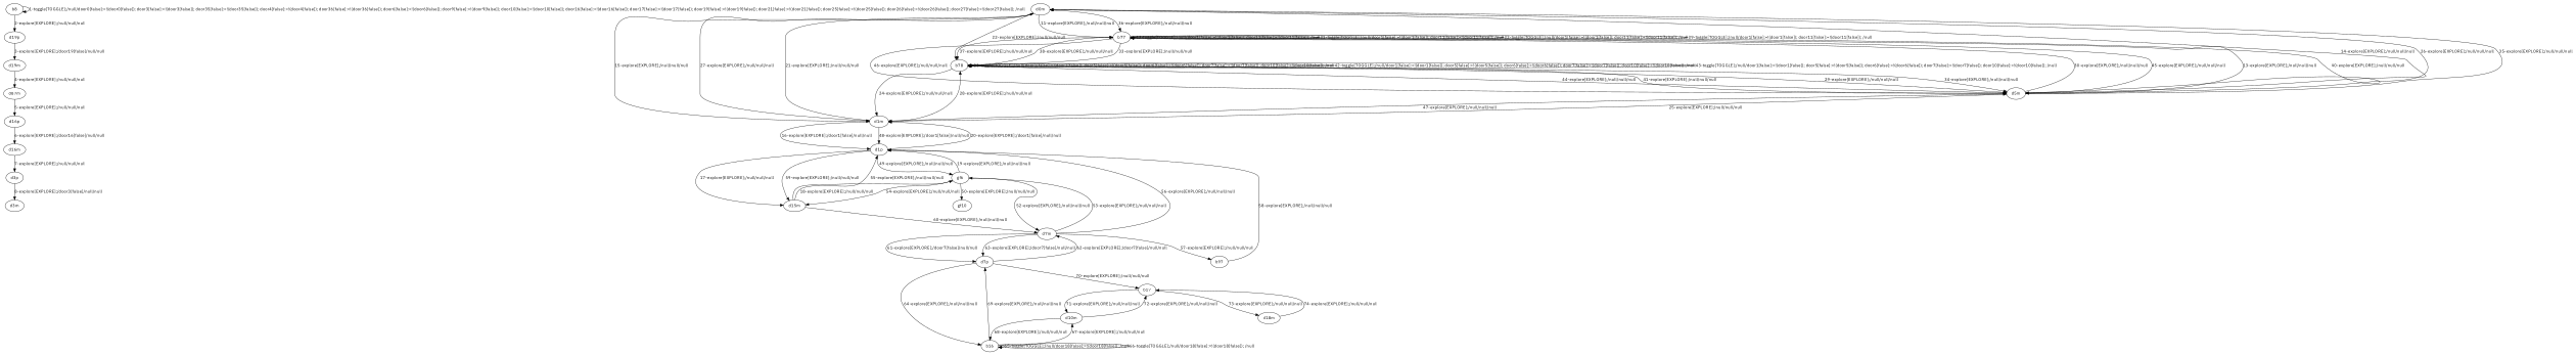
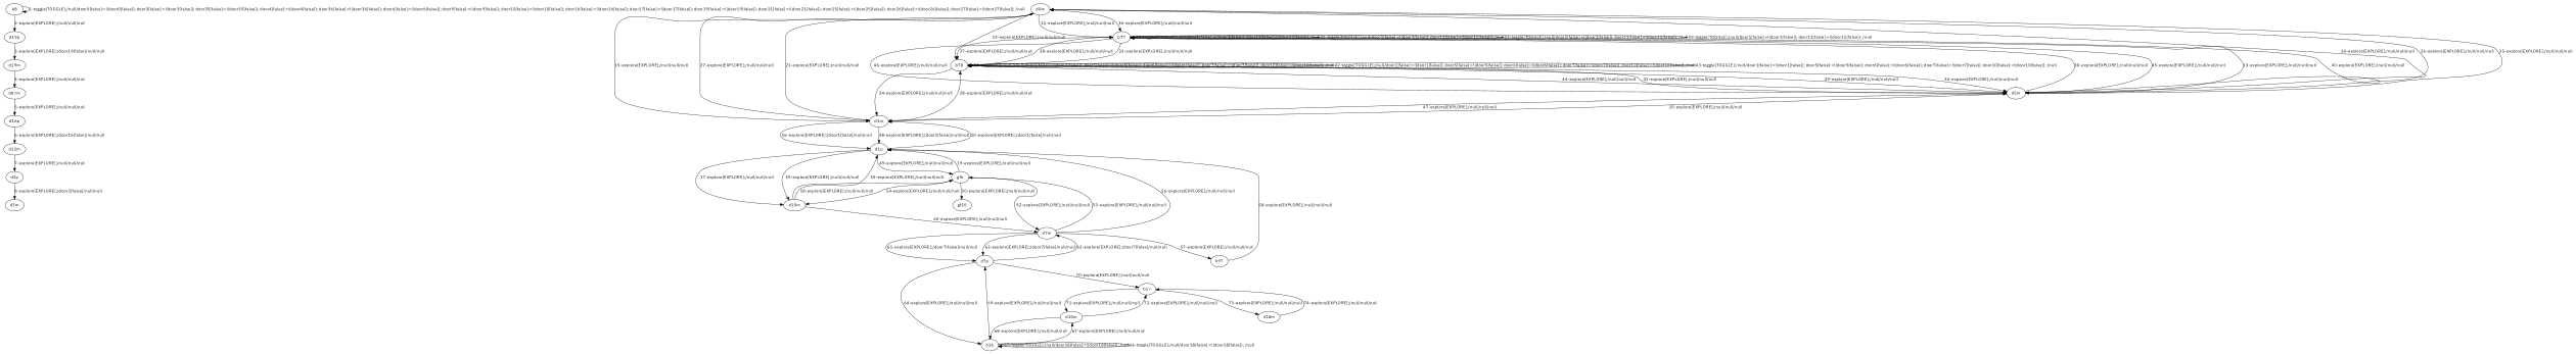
  digraph {
    fontname="IBM Plex Sans"
    node [fontname="IBM Plex Sans"]
    edge [fontname="IBM Plex Sans"]
    b8
    d19p
    d19m
    n4 [label=d87m]
    d16p
-   d16m
+   d16m [label=d12m]
    d3p
    d3m
    d0m
    b77
    d1m
    b78
    d5m
    d1p
    d15m
    gf6
    d7m
    gf10
    b97
    d7p
    b16
    b17
    d10m
    d18m
    b8 -> b8 [label="1-toggle[TOGGLE];/null/door0[false]:=!(door0[false]); door3[false]:=!(door3[false]); door35[false]:=!(door35[false]); door4[false]:=!(door4[false]); door36[false]:=!(door36[false]); door6[false]:=!(door6[false]); door9[false]:=!(door9[false]); door10[false]:=!(door10[false]); door16[false]:=!(door16[false]); door17[false]:=!(door17[false]); door19[false]:=!(door19[false]); door21[false]:=!(door21[false]); door25[false]:=!(door25[false]); door26[false]:=!(door26[false]); door27[false]:=!(door27[false]); /null"]
    b8 -> d19p [label="2-explore[EXPLORE];/null/null/null"]
    d19p -> d19m [label="3-explore[EXPLORE];/door19[false]/null/null"]
    d19m -> n4 [label="4-explore[EXPLORE];/null/null/null"]
    n4 -> d16p [label="5-explore[EXPLORE];/null/null/null"]
    d16p -> d16m [label="6-explore[EXPLORE];/door16[false]/null/null"]
    d16m -> d3p [label="7-explore[EXPLORE];/null/null/null"]
    d3p -> d3m [label="8-explore[EXPLORE];/door3[false]/null/null"]
    d0m -> b77 [label="11-explore[EXPLORE];/null/null/null"]
    d0m -> b77 [label="36-explore[EXPLORE];/null/null/null"]
    d0m -> d1m [label="15-explore[EXPLORE];/null/null/null"]
    d0m -> d1m [label="27-explore[EXPLORE];/null/null/null"]
    d0m -> b78 [label="22-explore[EXPLORE];/null/null/null"]
    b77 -> b77 [label="12-toggle[TOGGLE];/null/door1[false]:=!(door1[false]); door11[false]:=!(door11[false]); /null"]
    b77 -> b77 [label="31-toggle[TOGGLE];/null/door1[false]:=!(door1[false]); door11[false]:=!(door11[false]); /null"]
    b77 -> b77 [label="32-toggle[TOGGLE];/null/door1[false]:=!(door1[false]); door11[false]:=!(door11[false]); /null"]
    b77 -> b77 [label="39-toggle[TOGGLE];/null/door1[false]:=!(door1[false]); door11[false]:=!(door11[false]); /null"]
    b77 -> b78 [label="33-explore[EXPLORE];/null/null/null"]
    b77 -> b78 [label="37-explore[EXPLORE];/null/null/null"]
    b77 -> d5m [label="13-explore[EXPLORE];/null/null/null"]
    b77 -> d5m [label="40-explore[EXPLORE];/null/null/null"]
    b77 -> d5m [label="46-explore[EXPLORE];/null/null/null"]
    d1m -> d0m [label="21-explore[EXPLORE];/null/null/null"]
    d1m -> b78 [label="28-explore[EXPLORE];/null/null/null"]
    d1m -> d5m [label="25-explore[EXPLORE];/null/null/null"]
    d1m -> d1p [label="16-explore[EXPLORE];/door1[false]/null/null"]
    d1m -> d1p [label="48-explore[EXPLORE];/door1[false]/null/null"]
    b78 -> b77 [label="38-explore[EXPLORE];/null/null/null"]
    b78 -> d1m [label="24-explore[EXPLORE];/null/null/null"]
    b78 -> b78 [label="23-toggle[TOGGLE];/null/door1[false]:=!(door1[false]); door5[false]:=!(door5[false]); door6[false]:=!(door6[false]); door7[false]:=!(door7[false]); door10[false]:=!(door10[false]); /null"]
    b78 -> b78 [label="42-toggle[TOGGLE];/null/door1[false]:=!(door1[false]); door5[false]:=!(door5[false]); door6[false]:=!(door6[false]); door7[false]:=!(door7[false]); door10[false]:=!(door10[false]); /null"]
    b78 -> b78 [label="43-toggle[TOGGLE];/null/door1[false]:=!(door1[false]); door5[false]:=!(door5[false]); door6[false]:=!(door6[false]); door7[false]:=!(door7[false]); door10[false]:=!(door10[false]); /null"]
    b78 -> d5m [label="29-explore[EXPLORE];/null/null/null"]
    b78 -> d5m [label="34-explore[EXPLORE];/null/null/null"]
    b78 -> d5m [label="44-explore[EXPLORE];/null/null/null"]
    d5m -> d0m [label="14-explore[EXPLORE];/null/null/null"]
    d5m -> d0m [label="26-explore[EXPLORE];/null/null/null"]
    d5m -> d0m [label="35-explore[EXPLORE];/null/null/null"]
    d5m -> b77 [label="30-explore[EXPLORE];/null/null/null"]
    d5m -> b77 [label="45-explore[EXPLORE];/null/null/null"]
    d5m -> d1m [label="47-explore[EXPLORE];/null/null/null"]
    d5m -> b78 [label="41-explore[EXPLORE];/null/null/null"]
    d1p -> d1m [label="20-explore[EXPLORE];/door1[false]/null/null"]
    d1p -> d15m [label="17-explore[EXPLORE];/null/null/null"]
    d1p -> d15m [label="59-explore[EXPLORE];/null/null/null"]
    d1p -> gf6 [label="49-explore[EXPLORE];/null/null/null"]
    d15m -> d1p [label="55-explore[EXPLORE];/null/null/null"]
    d15m -> gf6 [label="18-explore[EXPLORE];/null/null/null"]
    d15m -> d7m [label="60-explore[EXPLORE];/null/null/null"]
    gf6 -> d1p [label="19-explore[EXPLORE];/null/null/null"]
    gf6 -> d15m [label="54-explore[EXPLORE];/null/null/null"]
    gf6 -> d7m [label="52-explore[EXPLORE];/null/null/null"]
    gf6 -> gf10 [label="50-explore[EXPLORE];/null/null/null"]
    d7m -> d1p [label="56-explore[EXPLORE];/null/null/null"]
    d7m -> gf6 [label="53-explore[EXPLORE];/null/null/null"]
    d7m -> b97 [label="57-explore[EXPLORE];/null/null/null"]
    d7m -> d7p [label="61-explore[EXPLORE];/door7[false]/null/null"]
    d7m -> d7p [label="63-explore[EXPLORE];/door7[false]/null/null"]
    b97 -> d1p [label="58-explore[EXPLORE];/null/null/null"]
    d7p -> d7m [label="62-explore[EXPLORE];/door7[false]/null/null"]
    d7p -> b16 [label="64-explore[EXPLORE];/null/null/null"]
    d7p -> b17 [label="70-explore[EXPLORE];/null/null/null"]
    b16 -> d7p [label="69-explore[EXPLORE];/null/null/null"]
    b16 -> b16 [label="65-toggle[TOGGLE];/null/door18[false]:=!(door18[false]); /null"]
    b16 -> b16 [label="66-toggle[TOGGLE];/null/door18[false]:=!(door18[false]); /null"]
    b16 -> d10m [label="67-explore[EXPLORE];/null/null/null"]
    b17 -> d10m [label="71-explore[EXPLORE];/null/null/null"]
    b17 -> d18m [label="73-explore[EXPLORE];/null/null/null"]
    d10m -> b16 [label="68-explore[EXPLORE];/null/null/null"]
    d10m -> b17 [label="72-explore[EXPLORE];/null/null/null"]
    d18m -> b17 [label="74-explore[EXPLORE];/null/null/null"]
  }
